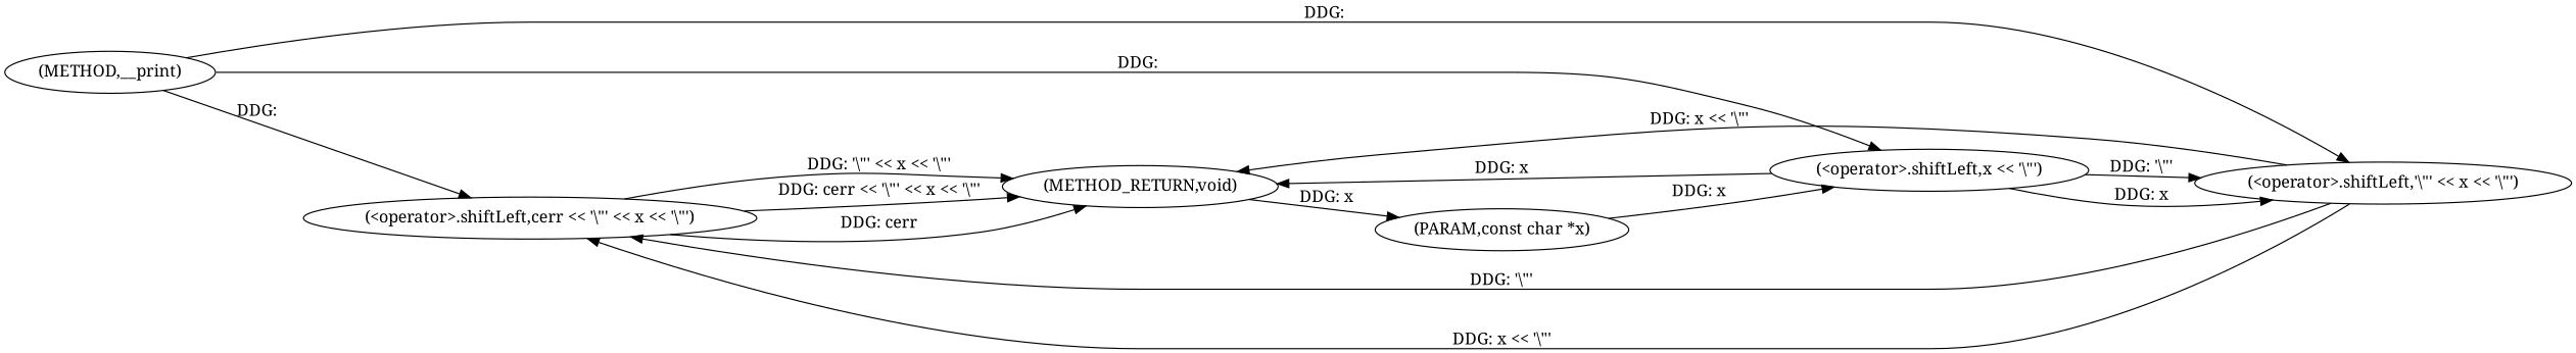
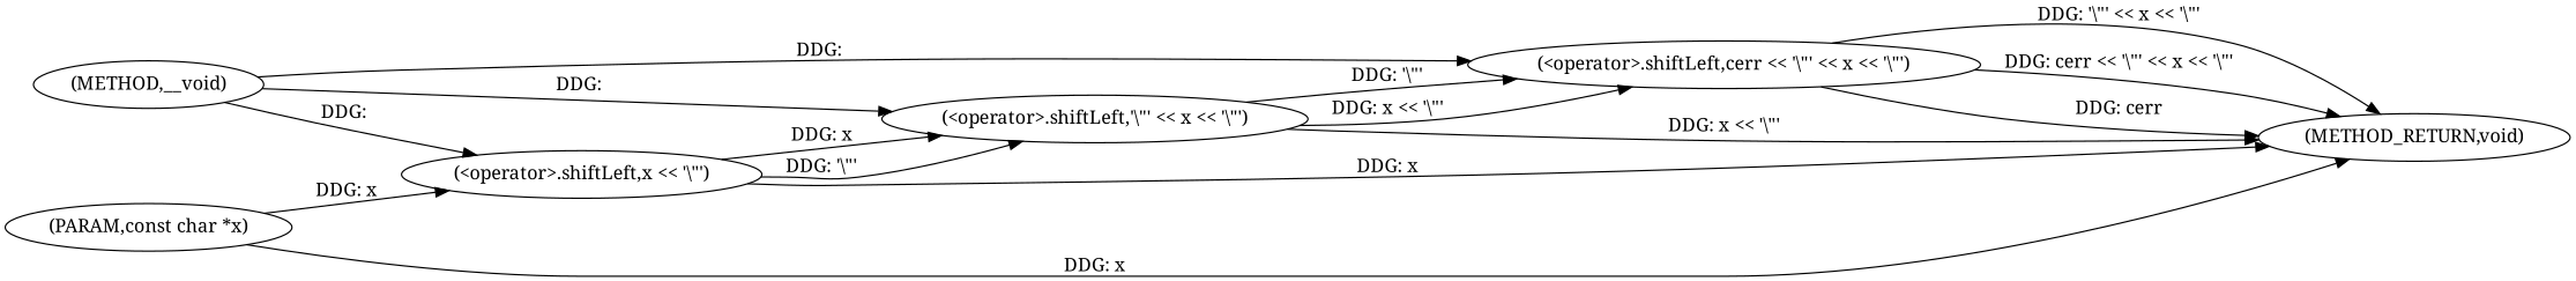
  digraph {
    fontname="Noto Serif"
    rankdir=LR
    node [fontname="Noto Serif"]
    edge [fontname="Noto Serif"]
-   n1 [label="(METHOD,__print)"]
+   n1 [label="(METHOD,__void)"]
    n2 [label="(<operator>.shiftLeft,cerr << '\\\"' << x << '\\\"')"]
    n3 [label="(<operator>.shiftLeft,'\\\"' << x << '\\\"')"]
    n4 [label="(<operator>.shiftLeft,x << '\\\"')"]
    n5 [label="(PARAM,const char *x)"]
    n6 [label="(METHOD_RETURN,void)"]
    n1 -> n2 [label="DDG: "]
    n1 -> n3 [label="DDG: "]
    n1 -> n4 [label="DDG: "]
    n2 -> n6 [label="DDG: '\\\"' << x << '\\\"'"]
    n2 -> n6 [label="DDG: cerr << '\\\"' << x << '\\\"'"]
    n2 -> n6 [label="DDG: cerr"]
    n3 -> n2 [label="DDG: '\\\"'"]
    n3 -> n2 [label="DDG: x << '\\\"'"]
    n3 -> n6 [label="DDG: x << '\\\"'"]
    n4 -> n3 [label="DDG: x"]
    n4 -> n3 [label="DDG: '\\\"'"]
    n4 -> n6 [label="DDG: x"]
    n5 -> n4 [label="DDG: x"]
-   n6 -> n5 [label="DDG: x"]
+   n5 -> n6 [label="DDG: x"]
  }
